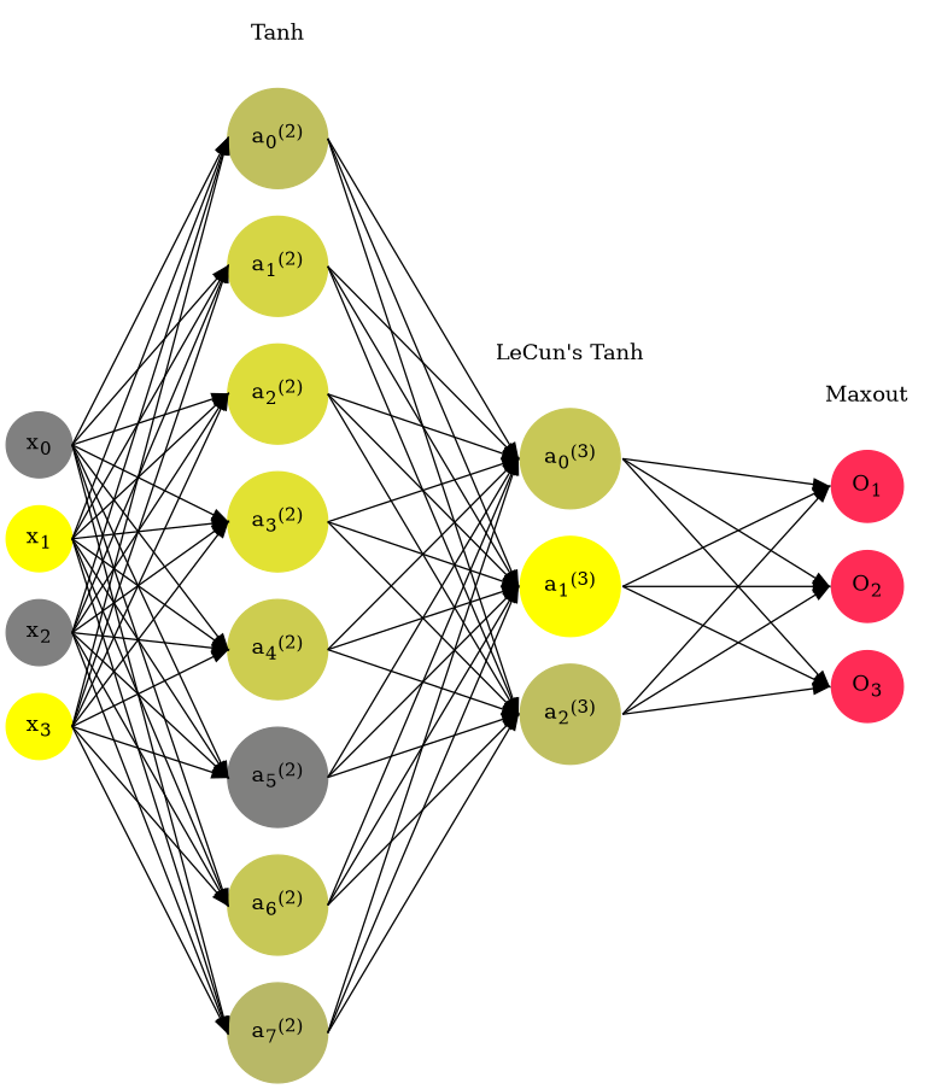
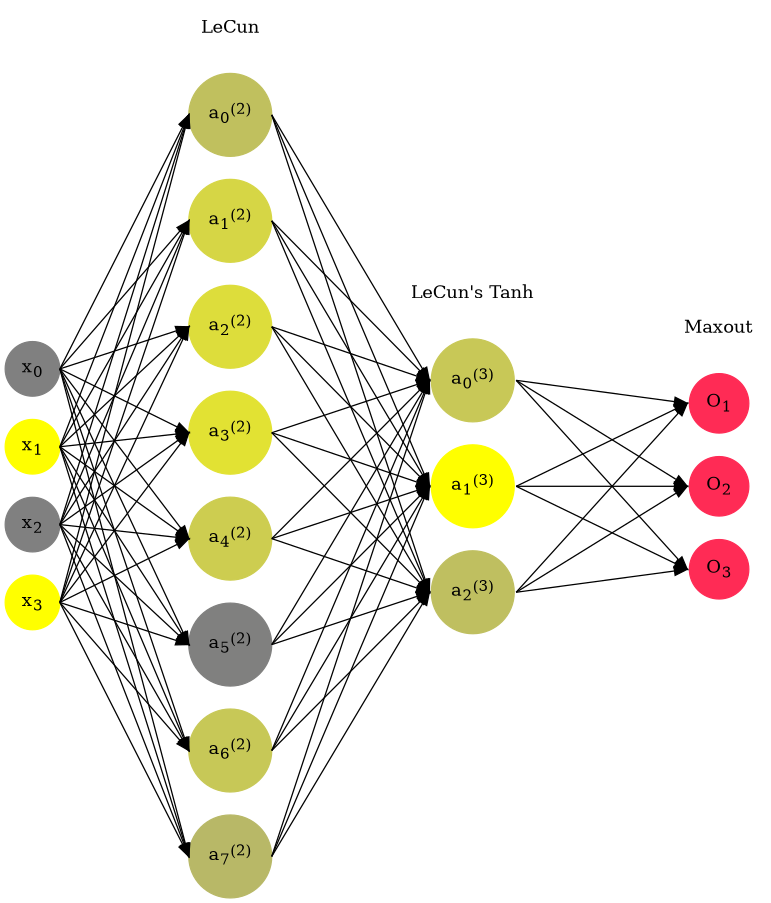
  digraph {
    rankdir=LR
    ranksep=1.4
    splines=false
    node [shape=circle style=filled]
    edge [headport=w style=solid tailport=e]
    n1 [color="0.1667, 0.0, 0.5" fillcolor="0.1667, 0.0, 0.5" label=<x<sub>0</sub>>]
    n2 [color="0.1667, 1.0, 1.0" fillcolor="0.1667, 1.0, 1.0" label=<x<sub>1</sub>>]
    n3 [color="0.1667, 0.0, 0.5" fillcolor="0.1667, 0.0, 0.5" label=<x<sub>2</sub>>]
    n4 [color="0.1667, 1.0, 1.0" fillcolor="0.1667, 1.0, 1.0" label=<x<sub>3</sub>>]
    n5 [color="0.1667, 0.507802, 0.753901" fillcolor="0.1667, 0.507802, 0.753901" label=<a<sub>0</sub><sup>(2)</sup>>]
    n6 [color="0.1667, 0.675004, 0.837502" fillcolor="0.1667, 0.675004, 0.837502" label=<a<sub>1</sub><sup>(2)</sup>>]
    n7 [color="0.1667, 0.732943, 0.866472" fillcolor="0.1667, 0.732943, 0.866472" label=<a<sub>2</sub><sup>(2)</sup>>]
    n8 [color="0.1667, 0.771253, 0.885626" fillcolor="0.1667, 0.771253, 0.885626" label=<a<sub>3</sub><sup>(2)</sup>>]
    n9 [color="0.1667, 0.608316, 0.804158" fillcolor="0.1667, 0.608316, 0.804158" label=<a<sub>4</sub><sup>(2)</sup>>]
    n10 [color="0.1667, 0.004681, 0.502341" fillcolor="0.1667, 0.004681, 0.502341" label=<a<sub>5</sub><sup>(2)</sup>>]
    n11 [color="0.1667, 0.562633, 0.781316" fillcolor="0.1667, 0.562633, 0.781316" label=<a<sub>6</sub><sup>(2)</sup>>]
    n12 [color="0.1667, 0.438178, 0.719089" fillcolor="0.1667, 0.438178, 0.719089" label=<a<sub>7</sub><sup>(2)</sup>>]
    n13 [color="0.1667, 0.564409, 0.782205" fillcolor="0.1667, 0.564409, 0.782205" label=<a<sub>0</sub><sup>(3)</sup>>]
    n14 [color="0.1667, 1.203553, 1.101776" fillcolor="0.1667, 1.203553, 1.101776" label=<a<sub>1</sub><sup>(3)</sup>>]
    n15 [color="0.1667, 0.496290, 0.748145" fillcolor="0.1667, 0.496290, 0.748145" label=<a<sub>2</sub><sup>(3)</sup>>]
    n16 [color="0.9667, 0.83, 1.0" fillcolor="0.9667, 0.83, 1.0" label=<O<sub>1</sub>>]
    n17 [color="0.9667, 0.83, 1.0" fillcolor="0.9667, 0.83, 1.0" label=<O<sub>2</sub>>]
    n18 [color="0.9667, 0.83, 1.0" fillcolor="0.9667, 0.83, 1.0" label=<O<sub>3</sub>>]
-   n19 [label=Tanh shape=plaintext style=""]
+   n19 [label=LeCun shape=plaintext style=""]
    n20 [label="LeCun's Tanh" shape=plaintext style=""]
    n21 [label=Maxout shape=plaintext style=""]
    subgraph sub_1 {
      n1
    }
    subgraph sub_2 {
      n2
    }
    subgraph sub_3 {
      n3
    }
    subgraph sub_4 {
      n4
    }
    subgraph sub_5 {
      n5
    }
    subgraph sub_6 {
      n6
    }
    subgraph sub_7 {
      n7
    }
    subgraph sub_8 {
      n8
    }
    subgraph sub_9 {
      n9
    }
    subgraph sub_10 {
      n10
    }
    subgraph sub_11 {
      n11
    }
    subgraph sub_12 {
      n12
    }
    subgraph sub_13 {
      n13
    }
    subgraph sub_14 {
      n14
    }
    subgraph sub_15 {
      n15
    }
    subgraph sub_16 {
      n16
    }
    subgraph sub_17 {
      n17
    }
    subgraph sub_18 {
      n18
    }
    subgraph sub_19 {
      rank=same
      n1
      n2
      n3
      n4
    }
    subgraph sub_20 {
      rank=same
      n5
      n6
      n7
      n8
      n9
      n10
      n11
      n12
    }
    subgraph sub_21 {
      rank=same
      n13
      n14
      n15
    }
    subgraph sub_22 {
      rank=same
      n16
      n17
      n18
    }
    subgraph sub_23 {
      rank=same
      n5
      n19
    }
    subgraph sub_24 {
      rank=same
      n13
      n20
    }
    subgraph sub_25 {
      rank=same
      n16
      n21
    }
    n1 -> n2 [style=invis]
    n1 -> n5
    n1 -> n6
    n1 -> n7
    n1 -> n8
    n1 -> n9
    n1 -> n10
    n1 -> n11
    n1 -> n12
    n2 -> n3 [style=invis]
    n2 -> n5
    n2 -> n6
    n2 -> n7
    n2 -> n8
    n2 -> n9
    n2 -> n10
    n2 -> n11
    n2 -> n12
    n3 -> n4 [style=invis]
    n3 -> n5
    n3 -> n6
    n3 -> n7
    n3 -> n8
    n3 -> n9
    n3 -> n10
    n3 -> n11
    n3 -> n12
    n4 -> n5
    n4 -> n6
    n4 -> n7
    n4 -> n8
    n4 -> n9
    n4 -> n10
    n4 -> n11
    n4 -> n12
    n5 -> n6 [style=invis]
    n5 -> n13
    n5 -> n14
    n5 -> n15
    n6 -> n7 [style=invis]
    n6 -> n13
    n6 -> n14
    n6 -> n15
    n7 -> n8 [style=invis]
    n7 -> n13
    n7 -> n14
    n7 -> n15
    n8 -> n9 [style=invis]
    n8 -> n13
    n8 -> n14
    n8 -> n15
    n9 -> n10 [style=invis]
    n9 -> n13
    n9 -> n14
    n9 -> n15
    n10 -> n11 [style=invis]
    n10 -> n13
    n10 -> n14
    n10 -> n15
    n11 -> n12 [style=invis]
    n11 -> n13
    n11 -> n14
    n11 -> n15
    n12 -> n13
    n12 -> n14
    n12 -> n15
    n13 -> n14 [style=invis]
    n13 -> n16
    n13 -> n17
    n13 -> n18
    n14 -> n15 [style=invis]
    n14 -> n16
    n14 -> n17
    n14 -> n18
    n15 -> n16
    n15 -> n17
    n15 -> n18
    n16 -> n17 [style=invis]
    n17 -> n18 [style=invis]
    n19 -> n5 [style=invis]
    n20 -> n13 [style=invis]
    n21 -> n16 [style=invis]
  }
